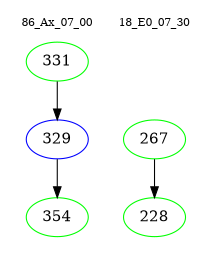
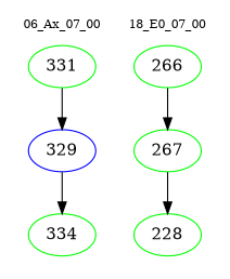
  digraph {
    node [color=green]
    edge [color=black]
    n1 [label=331]
    n2 [color=blue label=329]
-   n3 [label=354]
+   n3 [label=334]
+   n4 [label=266]
    n5 [label=267]
    n6 [label=228]
    subgraph cluster_1 {
      color=white
      fontsize=10
-     label="86_Ax_07_00"
+     label="06_Ax_07_00"
      n1
      n2
      n3
    }
    subgraph cluster_2 {
      color=white
      fontsize=10
-     label="18_E0_07_30"
+     label="18_E0_07_00"
+     n4
      n5
      n6
    }
    n1 -> n2
    n2 -> n3
+   n4 -> n5
    n5 -> n6
  }
